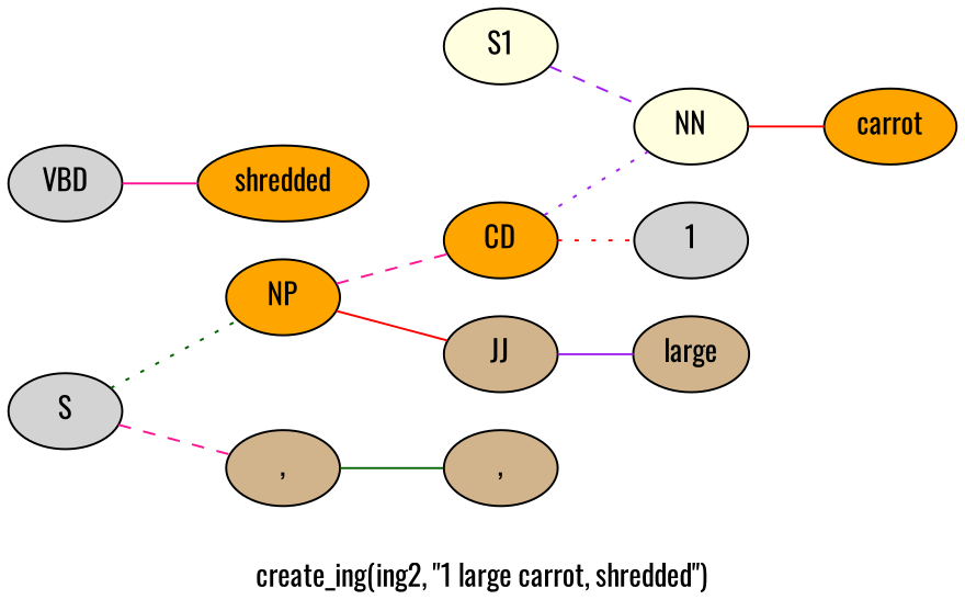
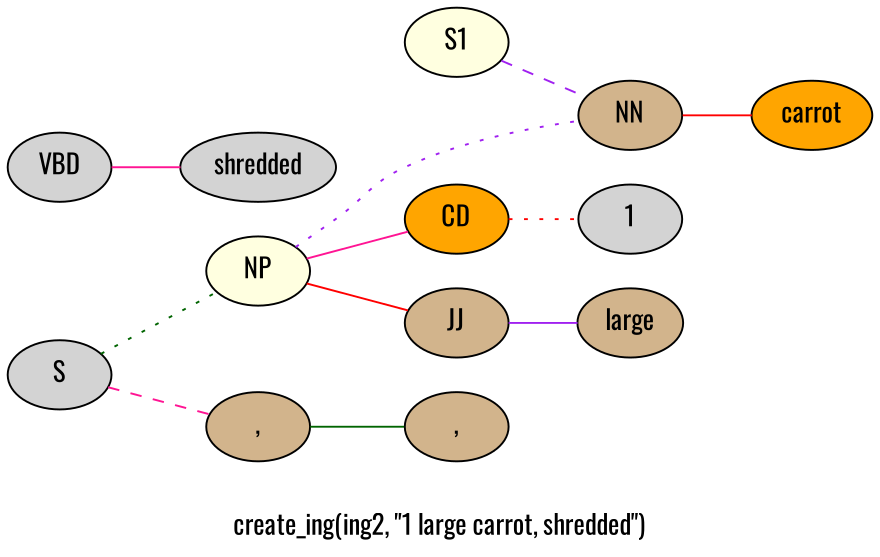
  graph {
    fontname=Oswald
    label="create_ing(ing2, \"1 large carrot, shredded\")"
    rankdir=LR
    node [fillcolor=tan fontname=Oswald style=filled]
    edge [color=purple fontname=Oswald style=solid]
    n1 [fillcolor=lightyellow label=S1]
-   n2 [fillcolor=lightyellow label=NN]
+   n2 [label=NN]
    n3 [fillcolor=lightgrey label=S]
-   n4 [fillcolor=orange label=NP]
+   n4 [fillcolor=lightyellow label=NP]
    n5 [label=","]
    n6 [fillcolor=orange label=CD]
    n7 [label=JJ]
    n8 [label=","]
    n9 [fillcolor=lightgrey label=1]
    n10 [label=large]
    n11 [fillcolor=orange label=carrot]
    n12 [fillcolor=lightgrey label=VBD]
-   n13 [fillcolor=orange label=shredded]
+   n13 [fillcolor=lightgrey label=shredded]
    n1 -- n2 [style=dashed]
    n2 -- n11 [color=red]
    n3 -- n4 [color=darkgreen style=dotted]
    n3 -- n5 [color=deeppink style=dashed]
-   n6 -- n2 [style=dotted]
-   n4 -- n6 [color=deeppink style=dashed]
+   n4 -- n2 [style=dotted]
+   n4 -- n6 [color=deeppink]
    n4 -- n7 [color=red]
    n5 -- n8 [color=darkgreen]
    n6 -- n9 [color=red style=dotted]
    n7 -- n10
    n12 -- n13 [color=deeppink]
  }
